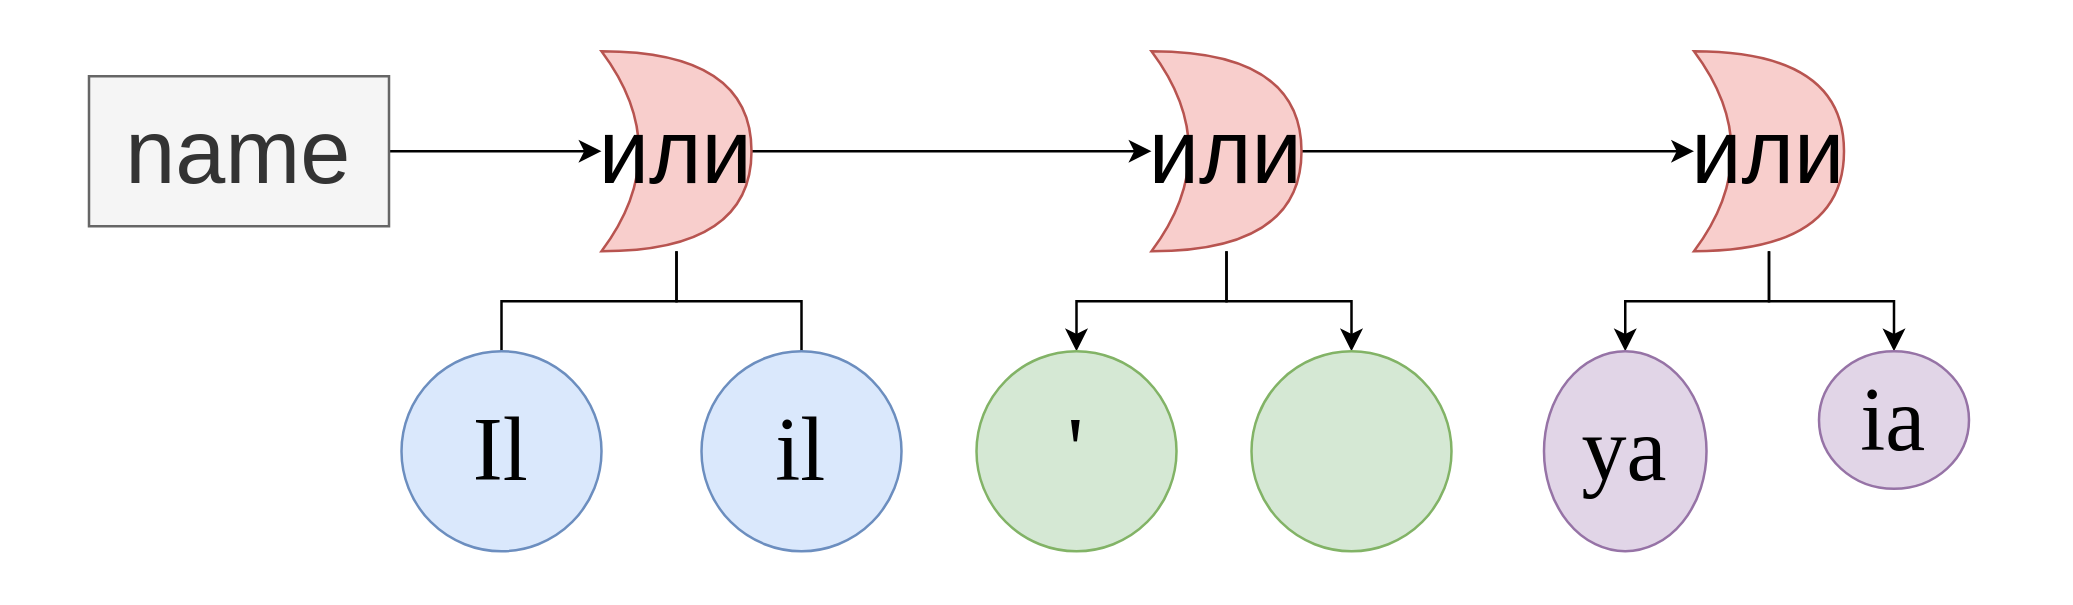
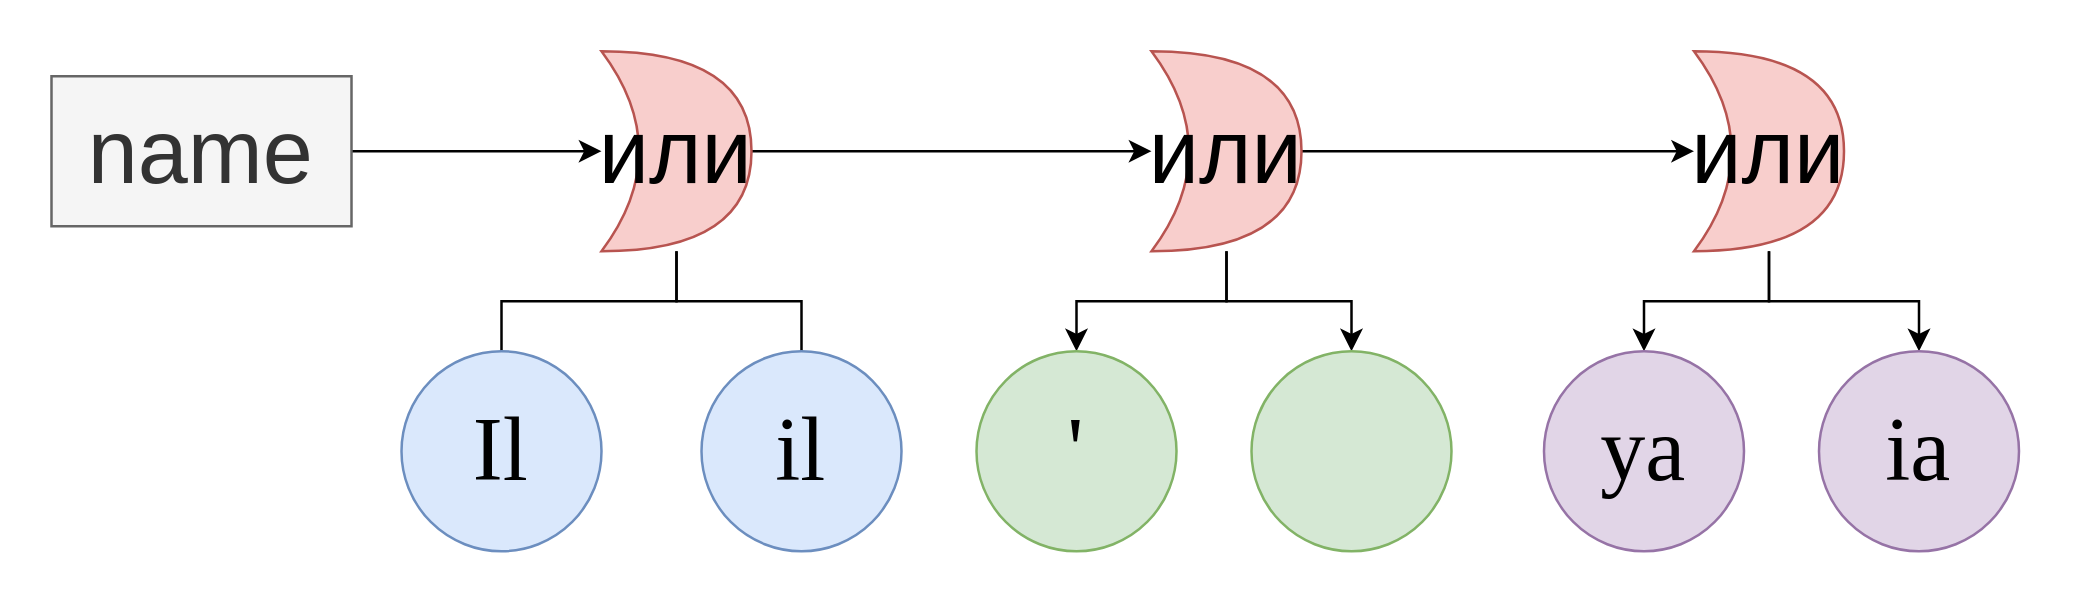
  <mxCell id="0" />
  <mxCell id="1" parent="0" />
  <mxCell id="2" style="edgeStyle=orthogonalEdgeStyle;rounded=0;orthogonalLoop=1;jettySize=auto;html=1;endArrow=none;startFill=0;fontSize=36;" parent="1" source="5" target="6" edge="1"><mxGeometry relative="1" as="geometry" /></mxCell>
  <mxCell id="3" style="edgeStyle=orthogonalEdgeStyle;rounded=0;orthogonalLoop=1;jettySize=auto;html=1;endArrow=none;startFill=0;fontSize=36;" parent="1" source="5" target="7" edge="1"><mxGeometry relative="1" as="geometry" /></mxCell>
  <mxCell id="4" style="edgeStyle=orthogonalEdgeStyle;rounded=0;orthogonalLoop=1;jettySize=auto;html=1;exitX=1;exitY=0.5;exitDx=0;exitDy=0;exitPerimeter=0;fontSize=36;" parent="1" source="5" target="13" edge="1"><mxGeometry relative="1" as="geometry"><mxPoint x="460" y="60" as="targetPoint" /></mxGeometry></mxCell>
  <mxCell id="5" value="или" style="shape=xor;whiteSpace=wrap;html=1;fillColor=#f8cecc;strokeColor=#b85450;fontSize=36;" parent="1" vertex="1"><mxGeometry x="240" y="20" width="60" height="80" as="geometry" /></mxCell>
  <mxCell id="6" value="Il" style="ellipse;whiteSpace=wrap;html=1;aspect=fixed;fontFamily=Times New Roman;fillColor=#dae8fc;strokeColor=#6c8ebf;fontSize=36;" parent="1" vertex="1"><mxGeometry x="160" y="140" width="80" height="80" as="geometry" /></mxCell>
  <mxCell id="7" value="il" style="ellipse;whiteSpace=wrap;html=1;aspect=fixed;fontFamily=Times New Roman;fillColor=#dae8fc;strokeColor=#6c8ebf;fontSize=36;" parent="1" vertex="1"><mxGeometry x="280" y="140" width="80" height="80" as="geometry" /></mxCell>
  <mxCell id="8" style="edgeStyle=orthogonalEdgeStyle;rounded=0;orthogonalLoop=1;jettySize=auto;html=1;fontSize=36;" parent="1" source="13" target="10" edge="1"><mxGeometry relative="1" as="geometry"><mxPoint x="490" y="100" as="sourcePoint" /></mxGeometry></mxCell>
  <mxCell id="9" style="edgeStyle=orthogonalEdgeStyle;rounded=0;orthogonalLoop=1;jettySize=auto;html=1;fontSize=36;" parent="1" source="13" target="11" edge="1"><mxGeometry relative="1" as="geometry"><mxPoint x="490" y="100" as="sourcePoint" /></mxGeometry></mxCell>
  <mxCell id="10" value="'" style="ellipse;whiteSpace=wrap;html=1;aspect=fixed;fontFamily=Times New Roman;fillColor=#d5e8d4;strokeColor=#82b366;fontSize=36;" parent="1" vertex="1"><mxGeometry x="390" y="140" width="80" height="80" as="geometry" /></mxCell>
  <mxCell id="11" value="" style="ellipse;whiteSpace=wrap;html=1;aspect=fixed;fontFamily=Times New Roman;fillColor=#d5e8d4;strokeColor=#82b366;fontSize=36;" parent="1" vertex="1"><mxGeometry x="500" y="140" width="80" height="80" as="geometry" /></mxCell>
  <mxCell id="12" style="edgeStyle=orthogonalEdgeStyle;rounded=0;orthogonalLoop=1;jettySize=auto;html=1;exitX=1;exitY=0.5;exitDx=0;exitDy=0;exitPerimeter=0;fontSize=36;" parent="1" source="13" target="16" edge="1"><mxGeometry relative="1" as="geometry" /></mxCell>
  <mxCell id="13" value="или" style="shape=xor;whiteSpace=wrap;html=1;fillColor=#f8cecc;strokeColor=#b85450;fontSize=36;" parent="1" vertex="1"><mxGeometry x="460" y="20" width="60" height="80" as="geometry" /></mxCell>
  <mxCell id="14" style="edgeStyle=orthogonalEdgeStyle;rounded=0;orthogonalLoop=1;jettySize=auto;html=1;fontSize=36;" parent="1" source="16" target="18" edge="1"><mxGeometry relative="1" as="geometry" /></mxCell>
  <mxCell id="15" style="edgeStyle=orthogonalEdgeStyle;rounded=0;orthogonalLoop=1;jettySize=auto;html=1;fontSize=36;" parent="1" source="16" target="17" edge="1"><mxGeometry relative="1" as="geometry" /></mxCell>
  <mxCell id="16" value="или" style="shape=xor;whiteSpace=wrap;html=1;fillColor=#f8cecc;strokeColor=#b85450;fontSize=36;" parent="1" vertex="1"><mxGeometry x="677" y="20" width="60" height="80" as="geometry" /></mxCell>
- <mxCell id="17" value="ia" style="ellipse;whiteSpace=wrap;html=1;aspect=fixed;fontFamily=Times New Roman;fillColor=#e1d5e7;strokeColor=#9673a6;fontSize=36;" parent="1" vertex="1"><mxGeometry x="727" y="140" width="60" height="55" as="geometry" /></mxCell>
- <mxCell id="18" value="ya" style="ellipse;whiteSpace=wrap;html=1;aspect=fixed;fontFamily=Times New Roman;fillColor=#e1d5e7;strokeColor=#9673a6;fontSize=36;" parent="1" vertex="1"><mxGeometry x="617" y="140" width="65" height="80" as="geometry" /></mxCell>
+ <mxCell id="17" value="ia" style="ellipse;whiteSpace=wrap;html=1;aspect=fixed;fontFamily=Times New Roman;fillColor=#e1d5e7;strokeColor=#9673a6;fontSize=36;" parent="1" vertex="1"><mxGeometry x="727" y="140" width="80" height="80" as="geometry" /></mxCell>
+ <mxCell id="18" value="ya" style="ellipse;whiteSpace=wrap;html=1;aspect=fixed;fontFamily=Times New Roman;fillColor=#e1d5e7;strokeColor=#9673a6;fontSize=36;" parent="1" vertex="1"><mxGeometry x="617" y="140" width="80" height="80" as="geometry" /></mxCell>
  <mxCell id="19" style="edgeStyle=orthogonalEdgeStyle;rounded=0;orthogonalLoop=1;jettySize=auto;html=1;fontSize=36;" edge="1" parent="1" source="20" target="5"><mxGeometry relative="1" as="geometry" /></mxCell>
- <mxCell id="20" value="name" style="rounded=0;whiteSpace=wrap;html=1;fillColor=#f5f5f5;fontColor=#333333;strokeColor=#666666;fontSize=36;" vertex="1" parent="1"><mxGeometry x="35" y="30" width="120" height="60" as="geometry" /></mxCell>
+ <mxCell id="20" value="name" style="rounded=0;whiteSpace=wrap;html=1;fillColor=#f5f5f5;fontColor=#333333;strokeColor=#666666;fontSize=36;" vertex="1" parent="1"><mxGeometry x="20" y="30" width="120" height="60" as="geometry" /></mxCell>
